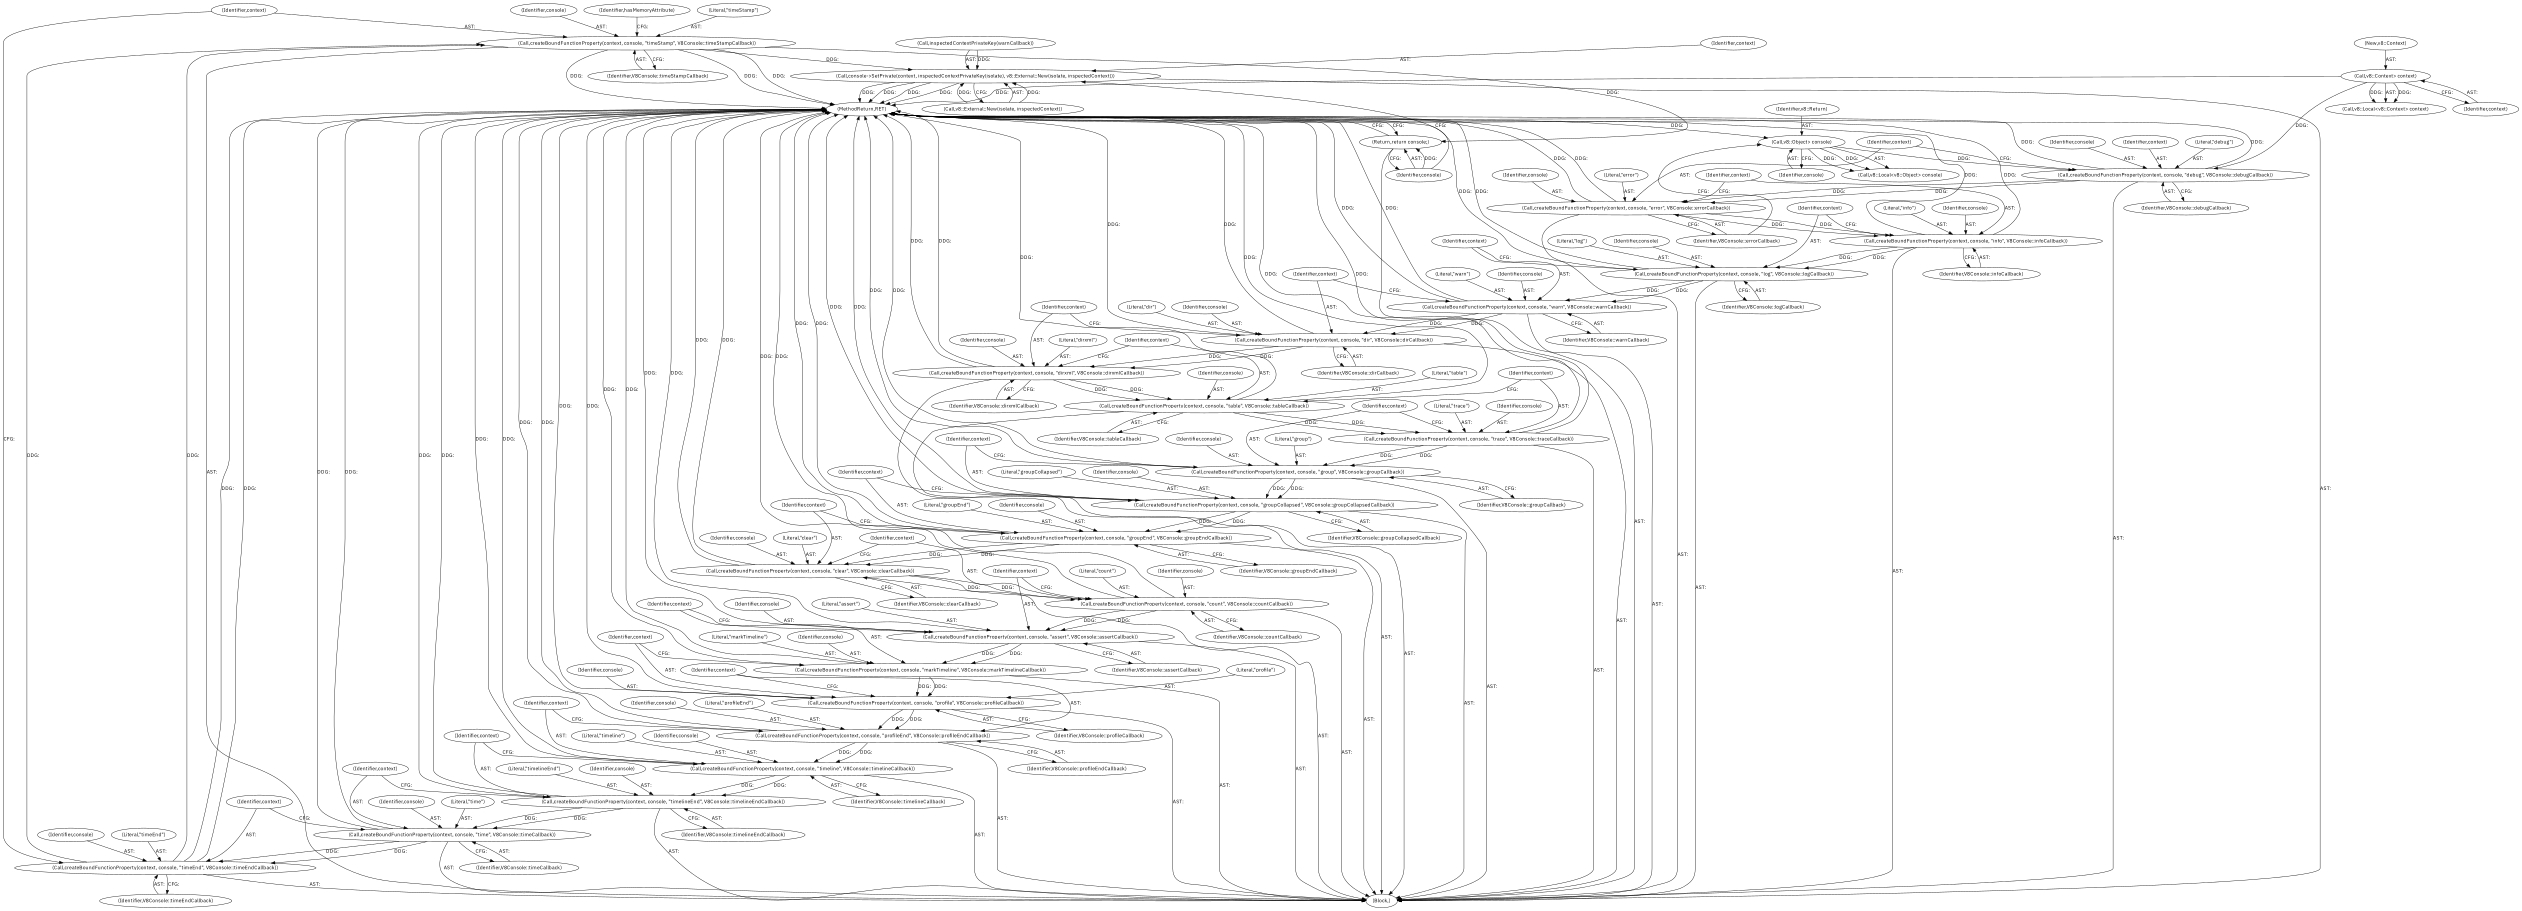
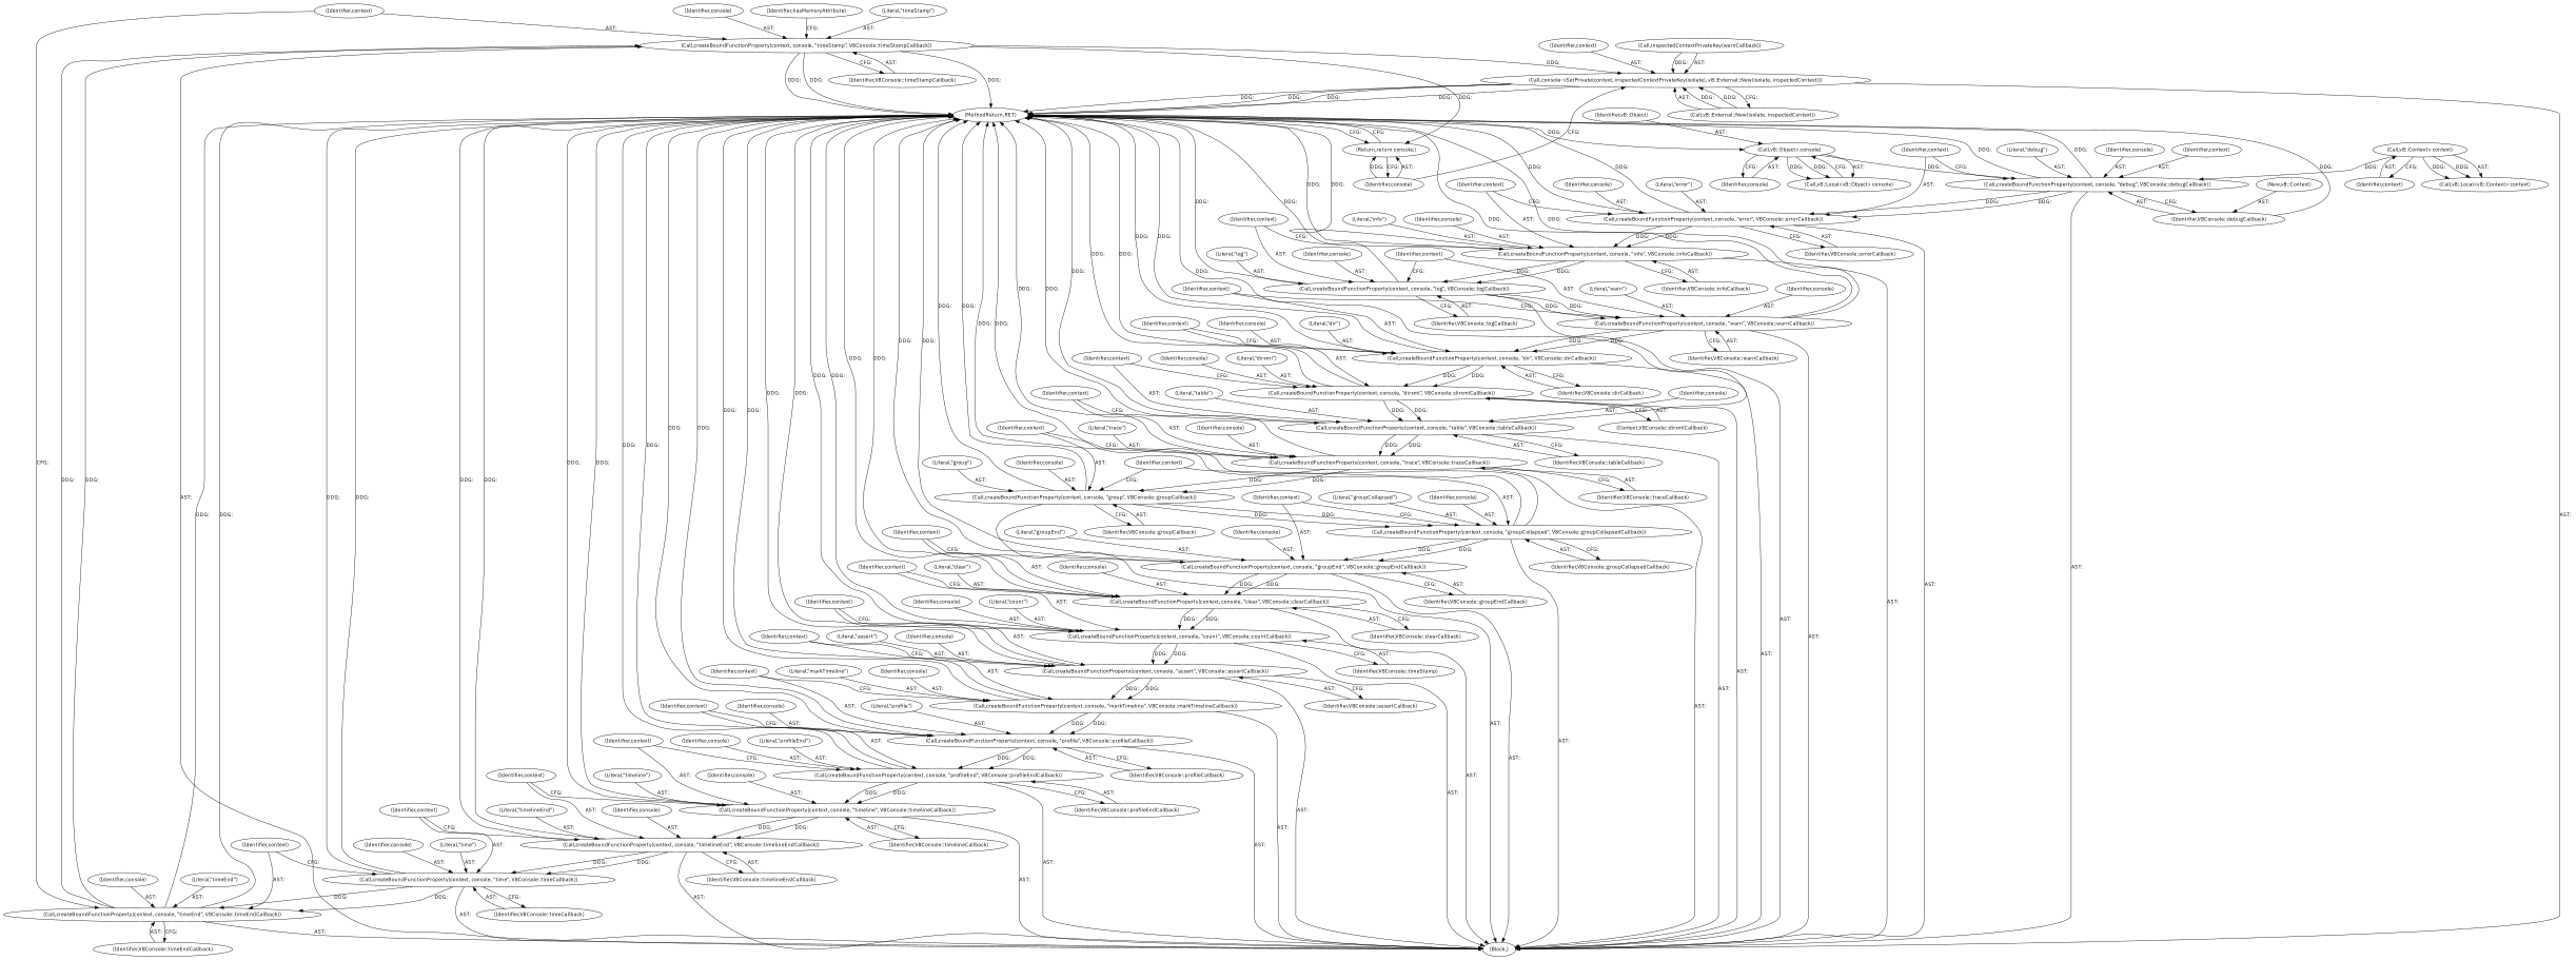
  digraph {
    fontname="IBM Plex Sans"
    node [fontname="IBM Plex Sans"]
    edge [fontname="IBM Plex Sans"]
    n1 [label="(Call,createBoundFunctionProperty(context, console, \"timeStamp\", V8Console::timeStampCallback))"]
    n2 [label="(Call,console->SetPrivate(context, inspectedContextPrivateKey(isolate), v8::External::New(isolate, inspectedContext)))"]
    n3 [label="(Return,return console;)"]
    n4 [label="(MethodReturn,RET)"]
    n5 [label="(Identifier,V8Console::timeStampCallback)"]
    n6 [label="(Block,)"]
    n7 [label="(Call,v8::External::New(isolate, inspectedContext))"]
    n8 [label="(Identifier,console)"]
    n9 [label="(Call,v8::Object> console)"]
    n10 [label="(Call,createBoundFunctionProperty(context, console, \"timeEnd\", V8Console::timeEndCallback))"]
    n11 [label="(Identifier,V8Console::timeEndCallback)"]
    n12 [label="(Call,createBoundFunctionProperty(context, console, \"time\", V8Console::timeCallback))"]
    n13 [label="(Identifier,V8Console::timeCallback)"]
    n14 [label="(Call,createBoundFunctionProperty(context, console, \"timelineEnd\", V8Console::timelineEndCallback))"]
    n15 [label="(Identifier,V8Console::timelineEndCallback)"]
    n16 [label="(Call,createBoundFunctionProperty(context, console, \"timeline\", V8Console::timelineCallback))"]
    n17 [label="(Identifier,V8Console::timelineCallback)"]
    n18 [label="(Call,createBoundFunctionProperty(context, console, \"profileEnd\", V8Console::profileEndCallback))"]
    n19 [label="(Identifier,V8Console::profileEndCallback)"]
    n20 [label="(Call,createBoundFunctionProperty(context, console, \"profile\", V8Console::profileCallback))"]
    n21 [label="(Identifier,V8Console::profileCallback)"]
    n22 [label="(Call,createBoundFunctionProperty(context, console, \"markTimeline\", V8Console::markTimelineCallback))"]
    n23 [label="(Call,createBoundFunctionProperty(context, console, \"assert\", V8Console::assertCallback))"]
    n24 [label="(Identifier,V8Console::assertCallback)"]
    n25 [label="(Call,createBoundFunctionProperty(context, console, \"count\", V8Console::countCallback))"]
-   n26 [label="(Identifier,V8Console::countCallback)"]
+   n26 [label="(Identifier,V8Console::timeStamp)"]
    n27 [label="(Call,createBoundFunctionProperty(context, console, \"clear\", V8Console::clearCallback))"]
    n28 [label="(Identifier,V8Console::clearCallback)"]
    n29 [label="(Call,createBoundFunctionProperty(context, console, \"groupEnd\", V8Console::groupEndCallback))"]
    n30 [label="(Identifier,V8Console::groupEndCallback)"]
    n31 [label="(Call,createBoundFunctionProperty(context, console, \"groupCollapsed\", V8Console::groupCollapsedCallback))"]
    n32 [label="(Identifier,V8Console::groupCollapsedCallback)"]
    n33 [label="(Call,createBoundFunctionProperty(context, console, \"group\", V8Console::groupCallback))"]
    n34 [label="(Identifier,V8Console::groupCallback)"]
    n35 [label="(Call,createBoundFunctionProperty(context, console, \"trace\", V8Console::traceCallback))"]
+   n36 [label="(Identifier,V8Console::traceCallback)"]
    n37 [label="(Call,createBoundFunctionProperty(context, console, \"table\", V8Console::tableCallback))"]
    n38 [label="(Identifier,V8Console::tableCallback)"]
    n39 [label="(Call,createBoundFunctionProperty(context, console, \"dirxml\", V8Console::dirxmlCallback))"]
-   n40 [label="(Identifier,V8Console::dirxmlCallback)"]
+   n40 [label="(Context,V8Console::dirxmlCallback)"]
    n41 [label="(Call,createBoundFunctionProperty(context, console, \"dir\", V8Console::dirCallback))"]
    n42 [label="(Identifier,V8Console::dirCallback)"]
    n43 [label="(Call,createBoundFunctionProperty(context, console, \"warn\", V8Console::warnCallback))"]
    n44 [label="(Identifier,V8Console::warnCallback)"]
    n45 [label="(Call,createBoundFunctionProperty(context, console, \"log\", V8Console::logCallback))"]
    n46 [label="(Identifier,V8Console::logCallback)"]
    n47 [label="(Call,createBoundFunctionProperty(context, console, \"info\", V8Console::infoCallback))"]
    n48 [label="(Identifier,V8Console::infoCallback)"]
    n49 [label="(Call,createBoundFunctionProperty(context, console, \"error\", V8Console::errorCallback))"]
    n50 [label="(Identifier,V8Console::errorCallback)"]
    n51 [label="(Call,createBoundFunctionProperty(context, console, \"debug\", V8Console::debugCallback))"]
    n52 [label="(Identifier,V8Console::debugCallback)"]
    n53 [label="(Call,v8::Context> context)"]
    n54 [label="(Identifier,context)"]
    n55 [label="(Call,v8::Local<v8::Context> context)"]
    n56 [label="(Identifier,console)"]
    n57 [label="(Call,v8::Local<v8::Object> console)"]
    n58 [label="(Literal,\"info\")"]
    n59 [label="(Identifier,context)"]
    n60 [label="(Identifier,context)"]
    n61 [label="(Literal,\"table\")"]
    n62 [label="(Identifier,console)"]
    n63 [label="(Literal,\"log\")"]
    n64 [label="(Identifier,context)"]
    n65 [label="(Identifier,console)"]
    n66 [label="(Literal,\"groupEnd\")"]
    n67 [label="(Identifier,console)"]
    n68 [label="(Identifier,console)"]
    n69 [label="(Literal,\"timeline\")"]
    n70 [label="(Identifier,context)"]
    n71 [label="(Identifier,context)"]
    n72 [label="(Identifier,context)"]
    n73 [label="(Literal,\"profile\")"]
    n74 [label="(Identifier,console)"]
    n75 [label="(Call,inspectedContextPrivateKey(warnCallback))"]
    n76 [label="(Literal,\"assert\")"]
    n77 [label="(Identifier,console)"]
    n78 [label="(Identifier,console)"]
    n79 [label="(Identifier,context)"]
-   n80 [label="(Identifier,v8::Return)"]
+   n80 [label="(Identifier,v8::Object)"]
    n81 [label="(Identifier,console)"]
    n82 [label="(Literal,\"timeEnd\")"]
    n83 [label="(Identifier,console)"]
    n84 [label="(Literal,\"trace\")"]
    n85 [label="(Identifier,console)"]
    n86 [label="(Literal,\"timeStamp\")"]
    n87 [label="(Identifier,context)"]
    n88 [label="(Literal,\"timelineEnd\")"]
    n89 [label="(Identifier,context)"]
    n90 [label="(New,v8::Context)"]
    n91 [label="(Identifier,console)"]
    n92 [label="(Identifier,context)"]
    n93 [label="(Identifier,context)"]
    n94 [label="(Identifier,context)"]
    n95 [label="(Literal,\"markTimeline\")"]
    n96 [label="(Literal,\"groupCollapsed\")"]
    n97 [label="(Literal,\"dirxml\")"]
    n98 [label="(Identifier,console)"]
    n99 [label="(Literal,\"error\")"]
    n100 [label="(Literal,\"time\")"]
    n101 [label="(Identifier,console)"]
    n102 [label="(Literal,\"warn\")"]
    n103 [label="(Identifier,console)"]
    n104 [label="(Identifier,console)"]
    n105 [label="(Identifier,context)"]
    n106 [label="(Identifier,context)"]
    n107 [label="(Identifier,console)"]
    n108 [label="(Identifier,console)"]
    n109 [label="(Literal,\"clear\")"]
    n110 [label="(Identifier,console)"]
    n111 [label="(Identifier,context)"]
    n112 [label="(Identifier,context)"]
    n113 [label="(Identifier,console)"]
    n114 [label="(Identifier,console)"]
    n115 [label="(Literal,\"dir\")"]
    n116 [label="(Identifier,context)"]
    n117 [label="(Identifier,context)"]
    n118 [label="(Identifier,console)"]
    n119 [label="(Identifier,context)"]
    n120 [label="(Identifier,console)"]
    n121 [label="(Identifier,hasMemoryAttribute)"]
    n122 [label="(Identifier,context)"]
    n123 [label="(Identifier,context)"]
    n124 [label="(Literal,\"group\")"]
    n125 [label="(Identifier,context)"]
    n126 [label="(Identifier,context)"]
    n127 [label="(Literal,\"debug\")"]
    n128 [label="(Identifier,context)"]
    n129 [label="(Literal,\"profileEnd\")"]
    n130 [label="(Identifier,console)"]
    n131 [label="(Literal,\"count\")"]
    n1 -> n2 [label="DDG: "]
    n1 -> n3 [label="DDG: "]
    n1 -> n4 [label="DDG: "]
    n1 -> n4 [label="DDG: "]
    n1 -> n4 [label="DDG: "]
    n1 -> n5 [label="CFG: "]
    n1 -> n6 [label="AST: "]
    n2 -> n4 [label="DDG: "]
    n2 -> n4 [label="DDG: "]
    n2 -> n4 [label="DDG: "]
    n2 -> n4 [label="DDG: "]
    n2 -> n6 [label="AST: "]
    n2 -> n7 [label="CFG: "]
    n3 -> n4 [label="CFG: "]
-   n3 -> n6 [label="AST: "]
    n3 -> n8 [label="CFG: "]
    n4 -> n3 [label="CFG: "]
    n4 -> n9 [label="DDG: "]
    n5 -> n1 [label="AST: "]
    n7 -> n2 [label="AST: "]
    n7 -> n2 [label="DDG: "]
    n7 -> n2 [label="DDG: "]
    n8 -> n2 [label="CFG: "]
    n8 -> n3 [label="AST: "]
    n8 -> n3 [label="DDG: "]
    n9 -> n51 [label="DDG: "]
    n9 -> n56 [label="CFG: "]
    n9 -> n57 [label="AST: "]
    n9 -> n57 [label="DDG: "]
    n9 -> n57 [label="DDG: "]
    n10 -> n1 [label="DDG: "]
    n10 -> n1 [label="DDG: "]
    n10 -> n4 [label="DDG: "]
    n10 -> n4 [label="DDG: "]
    n10 -> n6 [label="AST: "]
    n10 -> n11 [label="CFG: "]
    n11 -> n10 [label="AST: "]
    n12 -> n4 [label="DDG: "]
    n12 -> n4 [label="DDG: "]
    n12 -> n6 [label="AST: "]
    n12 -> n10 [label="DDG: "]
    n12 -> n10 [label="DDG: "]
    n12 -> n13 [label="CFG: "]
    n13 -> n12 [label="AST: "]
    n14 -> n4 [label="DDG: "]
    n14 -> n4 [label="DDG: "]
    n14 -> n6 [label="AST: "]
    n14 -> n12 [label="DDG: "]
    n14 -> n12 [label="DDG: "]
    n14 -> n15 [label="CFG: "]
    n15 -> n14 [label="AST: "]
    n16 -> n4 [label="DDG: "]
    n16 -> n4 [label="DDG: "]
    n16 -> n6 [label="AST: "]
    n16 -> n14 [label="DDG: "]
    n16 -> n14 [label="DDG: "]
    n16 -> n17 [label="CFG: "]
    n17 -> n16 [label="AST: "]
    n18 -> n4 [label="DDG: "]
    n18 -> n4 [label="DDG: "]
    n18 -> n6 [label="AST: "]
    n18 -> n16 [label="DDG: "]
    n18 -> n16 [label="DDG: "]
    n18 -> n19 [label="CFG: "]
    n19 -> n18 [label="AST: "]
    n20 -> n4 [label="DDG: "]
    n20 -> n4 [label="DDG: "]
    n20 -> n6 [label="AST: "]
    n20 -> n18 [label="DDG: "]
    n20 -> n18 [label="DDG: "]
    n20 -> n21 [label="CFG: "]
    n21 -> n20 [label="AST: "]
    n22 -> n4 [label="DDG: "]
    n22 -> n4 [label="DDG: "]
    n22 -> n6 [label="AST: "]
    n22 -> n20 [label="DDG: "]
    n22 -> n20 [label="DDG: "]
    n23 -> n4 [label="DDG: "]
    n23 -> n4 [label="DDG: "]
    n23 -> n6 [label="AST: "]
    n23 -> n22 [label="DDG: "]
    n23 -> n22 [label="DDG: "]
    n23 -> n24 [label="CFG: "]
    n24 -> n23 [label="AST: "]
    n25 -> n4 [label="DDG: "]
    n25 -> n4 [label="DDG: "]
    n25 -> n6 [label="AST: "]
    n25 -> n23 [label="DDG: "]
    n25 -> n23 [label="DDG: "]
    n25 -> n26 [label="CFG: "]
    n26 -> n25 [label="AST: "]
    n27 -> n4 [label="DDG: "]
    n27 -> n4 [label="DDG: "]
    n27 -> n6 [label="AST: "]
    n27 -> n25 [label="DDG: "]
    n27 -> n25 [label="DDG: "]
    n27 -> n28 [label="CFG: "]
    n28 -> n27 [label="AST: "]
    n29 -> n4 [label="DDG: "]
    n29 -> n4 [label="DDG: "]
    n29 -> n6 [label="AST: "]
    n29 -> n27 [label="DDG: "]
    n29 -> n27 [label="DDG: "]
    n29 -> n30 [label="CFG: "]
    n30 -> n29 [label="AST: "]
    n31 -> n4 [label="DDG: "]
    n31 -> n4 [label="DDG: "]
    n31 -> n6 [label="AST: "]
    n31 -> n29 [label="DDG: "]
    n31 -> n29 [label="DDG: "]
    n31 -> n32 [label="CFG: "]
    n32 -> n31 [label="AST: "]
    n33 -> n4 [label="DDG: "]
    n33 -> n4 [label="DDG: "]
    n33 -> n6 [label="AST: "]
    n33 -> n31 [label="DDG: "]
    n33 -> n31 [label="DDG: "]
    n33 -> n34 [label="CFG: "]
    n34 -> n33 [label="AST: "]
    n35 -> n4 [label="DDG: "]
    n35 -> n4 [label="DDG: "]
    n35 -> n6 [label="AST: "]
    n35 -> n33 [label="DDG: "]
    n35 -> n33 [label="DDG: "]
+   n35 -> n36 [label="CFG: "]
+   n36 -> n35 [label="AST: "]
    n37 -> n4 [label="DDG: "]
    n37 -> n4 [label="DDG: "]
    n37 -> n6 [label="AST: "]
    n37 -> n35 [label="DDG: "]
    n37 -> n35 [label="DDG: "]
    n37 -> n38 [label="CFG: "]
    n38 -> n37 [label="AST: "]
    n39 -> n4 [label="DDG: "]
    n39 -> n4 [label="DDG: "]
    n39 -> n6 [label="AST: "]
    n39 -> n37 [label="DDG: "]
    n39 -> n37 [label="DDG: "]
    n39 -> n40 [label="CFG: "]
    n40 -> n39 [label="AST: "]
    n41 -> n4 [label="DDG: "]
    n41 -> n4 [label="DDG: "]
    n41 -> n6 [label="AST: "]
    n41 -> n39 [label="DDG: "]
    n41 -> n39 [label="DDG: "]
    n41 -> n42 [label="CFG: "]
    n42 -> n41 [label="AST: "]
    n43 -> n4 [label="DDG: "]
    n43 -> n4 [label="DDG: "]
    n43 -> n6 [label="AST: "]
    n43 -> n41 [label="DDG: "]
    n43 -> n41 [label="DDG: "]
    n43 -> n44 [label="CFG: "]
    n44 -> n43 [label="AST: "]
    n45 -> n4 [label="DDG: "]
    n45 -> n4 [label="DDG: "]
    n45 -> n6 [label="AST: "]
    n45 -> n43 [label="DDG: "]
    n45 -> n43 [label="DDG: "]
    n45 -> n46 [label="CFG: "]
    n46 -> n45 [label="AST: "]
    n47 -> n4 [label="DDG: "]
    n47 -> n4 [label="DDG: "]
    n47 -> n6 [label="AST: "]
    n47 -> n45 [label="DDG: "]
    n47 -> n45 [label="DDG: "]
    n47 -> n48 [label="CFG: "]
    n48 -> n47 [label="AST: "]
    n49 -> n4 [label="DDG: "]
    n49 -> n4 [label="DDG: "]
    n49 -> n6 [label="AST: "]
    n49 -> n47 [label="DDG: "]
    n49 -> n47 [label="DDG: "]
    n49 -> n50 [label="CFG: "]
    n50 -> n49 [label="AST: "]
    n51 -> n4 [label="DDG: "]
    n51 -> n4 [label="DDG: "]
    n51 -> n6 [label="AST: "]
    n51 -> n49 [label="DDG: "]
    n51 -> n49 [label="DDG: "]
    n51 -> n52 [label="CFG: "]
    n52 -> n51 [label="AST: "]
-   n53 -> n4 [label="DDG: "]
+   n52 -> n4 [label="DDG: "]
    n53 -> n51 [label="DDG: "]
    n53 -> n54 [label="CFG: "]
    n53 -> n55 [label="AST: "]
    n53 -> n55 [label="DDG: "]
    n53 -> n55 [label="DDG: "]
    n54 -> n53 [label="AST: "]
    n56 -> n9 [label="AST: "]
-   n50 -> n9 [label="CFG: "]
+   n57 -> n9 [label="CFG: "]
    n58 -> n47 [label="AST: "]
    n59 -> n27 [label="AST: "]
    n59 -> n29 [label="CFG: "]
    n60 -> n31 [label="AST: "]
    n60 -> n33 [label="CFG: "]
    n61 -> n37 [label="AST: "]
    n62 -> n12 [label="AST: "]
    n63 -> n45 [label="AST: "]
    n64 -> n39 [label="AST: "]
    n64 -> n41 [label="CFG: "]
    n65 -> n51 [label="AST: "]
    n66 -> n29 [label="AST: "]
    n67 -> n27 [label="AST: "]
    n68 -> n41 [label="AST: "]
    n69 -> n16 [label="AST: "]
    n70 -> n29 [label="AST: "]
    n70 -> n31 [label="CFG: "]
    n71 -> n41 [label="AST: "]
    n71 -> n43 [label="CFG: "]
    n72 -> n20 [label="AST: "]
    n72 -> n22 [label="CFG: "]
    n73 -> n20 [label="AST: "]
    n74 -> n33 [label="AST: "]
    n75 -> n2 [label="AST: "]
    n75 -> n2 [label="DDG: "]
    n76 -> n23 [label="AST: "]
    n77 -> n43 [label="AST: "]
    n78 -> n49 [label="AST: "]
    n79 -> n51 [label="AST: "]
    n80 -> n9 [label="AST: "]
    n81 -> n18 [label="AST: "]
    n82 -> n10 [label="AST: "]
    n83 -> n29 [label="AST: "]
    n84 -> n35 [label="AST: "]
    n85 -> n39 [label="AST: "]
    n86 -> n1 [label="AST: "]
    n87 -> n37 [label="AST: "]
    n87 -> n39 [label="CFG: "]
    n88 -> n14 [label="AST: "]
    n89 -> n49 [label="AST: "]
    n89 -> n51 [label="CFG: "]
-   n90 -> n53 [label="AST: "]
+   n90 -> n52 [label="AST: "]
    n91 -> n14 [label="AST: "]
    n92 -> n16 [label="AST: "]
    n92 -> n18 [label="CFG: "]
    n93 -> n43 [label="AST: "]
    n93 -> n45 [label="CFG: "]
    n94 -> n35 [label="AST: "]
    n94 -> n37 [label="CFG: "]
    n95 -> n22 [label="AST: "]
    n96 -> n31 [label="AST: "]
    n97 -> n39 [label="AST: "]
    n98 -> n22 [label="AST: "]
    n99 -> n49 [label="AST: "]
    n100 -> n12 [label="AST: "]
    n101 -> n25 [label="AST: "]
    n102 -> n43 [label="AST: "]
    n103 -> n23 [label="AST: "]
    n104 -> n47 [label="AST: "]
    n105 -> n18 [label="AST: "]
    n105 -> n20 [label="CFG: "]
    n106 -> n47 [label="AST: "]
    n106 -> n49 [label="CFG: "]
    n107 -> n31 [label="AST: "]
    n108 -> n20 [label="AST: "]
    n109 -> n27 [label="AST: "]
    n110 -> n35 [label="AST: "]
    n111 -> n22 [label="AST: "]
    n111 -> n23 [label="CFG: "]
    n112 -> n10 [label="AST: "]
    n112 -> n12 [label="CFG: "]
    n113 -> n45 [label="AST: "]
    n114 -> n10 [label="AST: "]
    n115 -> n41 [label="AST: "]
    n116 -> n14 [label="AST: "]
    n116 -> n16 [label="CFG: "]
    n117 -> n23 [label="AST: "]
    n117 -> n25 [label="CFG: "]
    n118 -> n16 [label="AST: "]
    n119 -> n12 [label="AST: "]
    n119 -> n14 [label="CFG: "]
    n120 -> n1 [label="AST: "]
    n121 -> n1 [label="CFG: "]
    n122 -> n2 [label="AST: "]
    n123 -> n1 [label="AST: "]
    n123 -> n10 [label="CFG: "]
    n124 -> n33 [label="AST: "]
    n125 -> n45 [label="AST: "]
    n125 -> n47 [label="CFG: "]
    n126 -> n25 [label="AST: "]
    n126 -> n27 [label="CFG: "]
    n127 -> n51 [label="AST: "]
    n128 -> n33 [label="AST: "]
    n128 -> n35 [label="CFG: "]
    n129 -> n18 [label="AST: "]
    n130 -> n37 [label="AST: "]
    n131 -> n25 [label="AST: "]
  }
